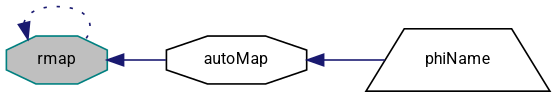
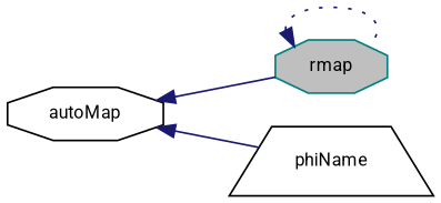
  digraph {
    fontname=Roboto
    rankdir=LR
    node [color=black fontname=Roboto fontsize=10 shape=octagon]
    edge [color=midnightblue dir=back fontname=Roboto fontsize=10 labelfontname=FreeSans labelfontsize=10 style=solid]
    n1 [color=teal fillcolor=grey75 fontcolor=black height=0.2 label=rmap style=filled width=0.4]
    n2 [height=0.2 label=autoMap width=0.4]
    n3 [height=0.2 label=phiName shape=trapezium width=0.4]
    n1 -> n1 [style=dotted]
-   n1 -> n2
+   n2 -> n1
    n2 -> n3
  }
